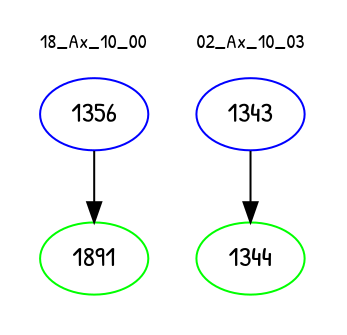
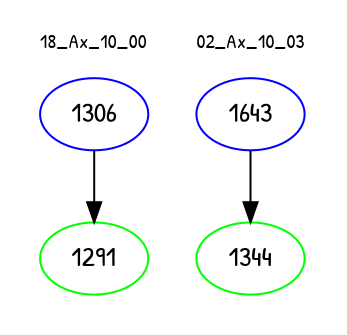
  digraph {
    fontname="Patrick Hand"
    node [color=blue fontname="Patrick Hand"]
    edge [color=black fontname="Patrick Hand"]
-   n1 [label=1356]
-   n2 [color=green label=1891]
-   n3 [label=1343]
+   n1 [label=1306]
+   n2 [color=green label=1291]
+   n3 [label=1643]
    n4 [color=green label=1344]
    subgraph cluster_1 {
      color=white
      fontsize=10
      label="18_Ax_10_00"
      n1
      n2
    }
    subgraph cluster_2 {
      color=white
      fontsize=10
      label="02_Ax_10_03"
      n3
      n4
    }
    n1 -> n2
    n3 -> n4
  }
